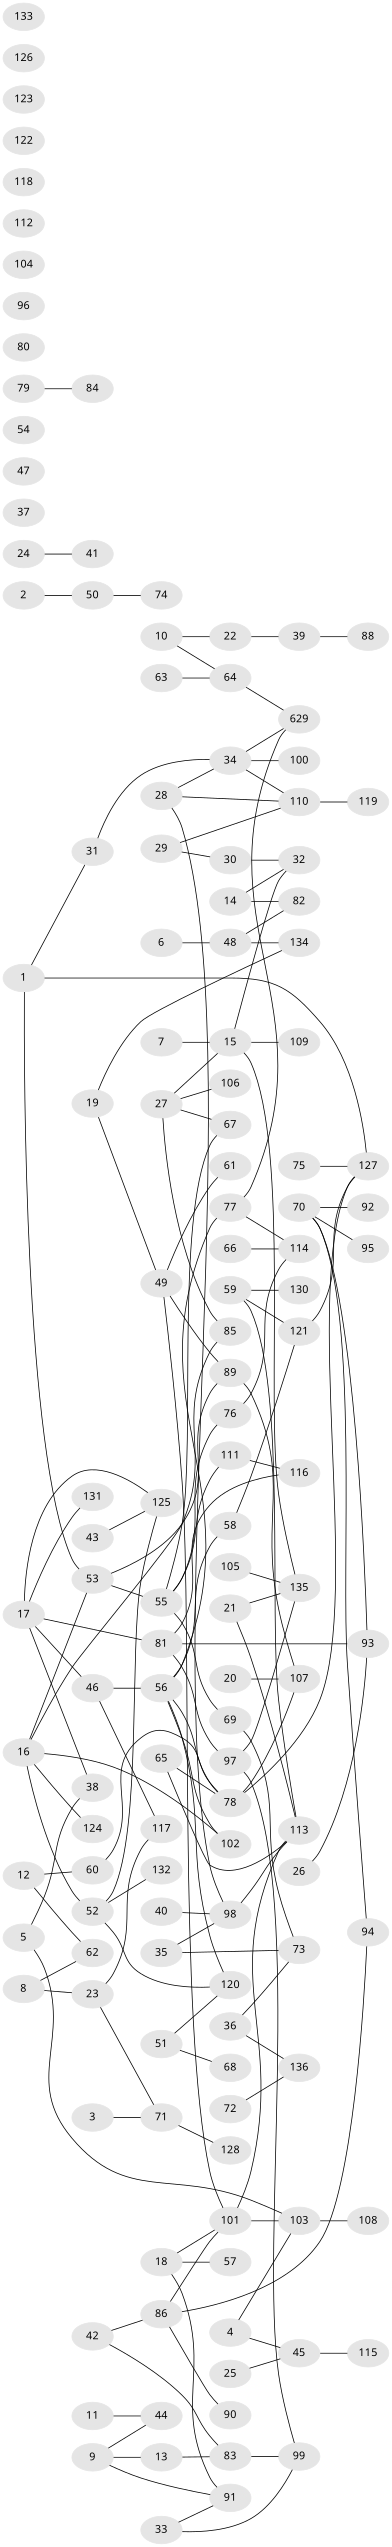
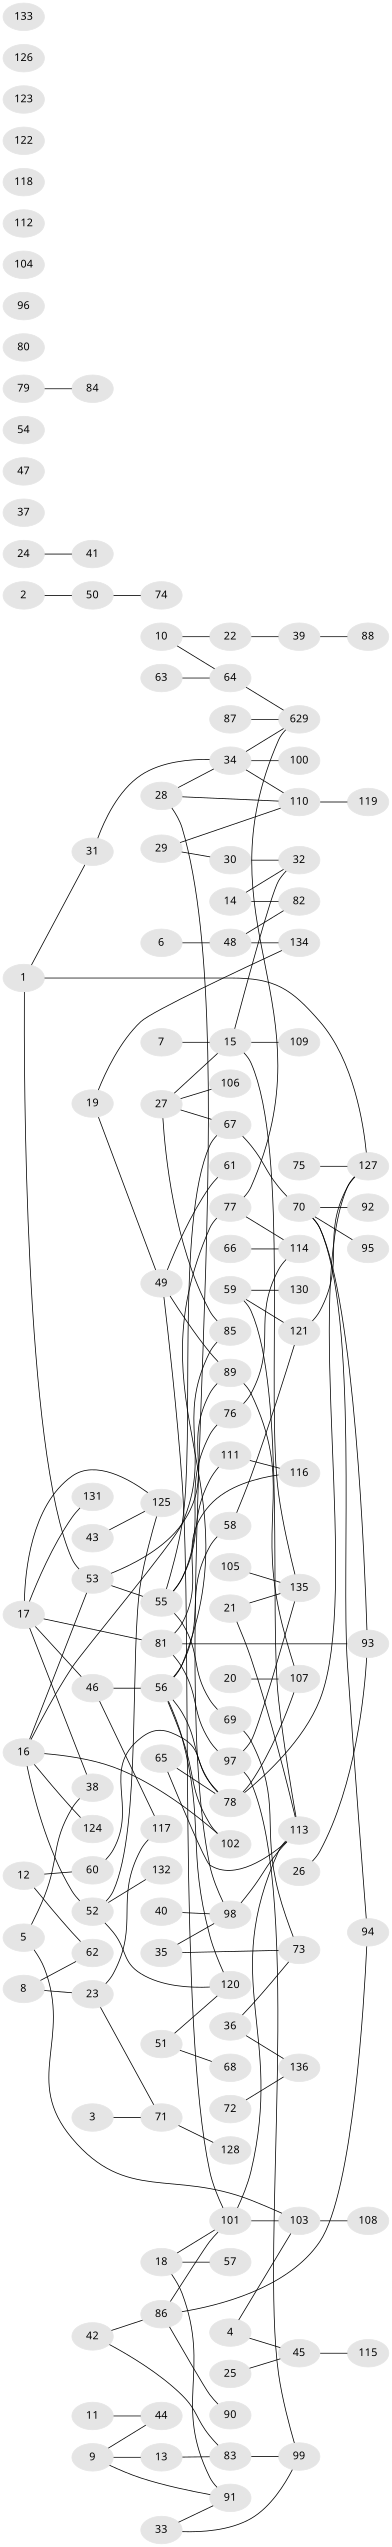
  graph {
    fontname="Noto Sans"
    rankdir=LR
    node [color=gray90 fontname="Noto Sans" style=filled]
    edge [fontname="Noto Sans"]
    1
    31
    53
    127
    34
    89
    55
    2
    50
    74
    3
    71
    128
    4
    45
    103
    115
    108
    5
    38
    6
    48
    82
    134
    7
    15
    32
    109
    135
    8
    23
    62
    117
    9
    13
    44
    91
    83
    24
    41
    10
    22
    64
    39
    n45 [label=629]
    11
    12
    60
    78
    99
    14
    16
    52
    85
    102
    124
    125
    120
    132
    17
    46
    81
    131
    56
    93
    97
    116
    18
    57
    101
    113
    19
    49
    61
    20
    107
    21
    88
    25
    26
    27
    67
    106
    70
    28
    98
    110
    100
    119
    29
    30
    33
    35
    73
    36
    136
    37
    40
    42
    86
    94
    90
    43
    58
    77
    47
    51
    68
    69
    76
    111
    54
    114
    121
    59
    130
    63
    65
    66
    92
    95
    72
    75
    79
    84
    80
+   87
    96
    104
    105
    112
    118
    122
    123
    126
    133
    1 -- 31
    1 -- 53
    1 -- 127
    31 -- 34
    53 -- 89
    53 -- 55
    34 -- n45
    34 -- 110
    34 -- 100
    89 -- 107
    55 -- 67
    55 -- 69
    55 -- 76
    55 -- 111
    2 -- 50
    50 -- 74
    3 -- 71
    71 -- 128
    4 -- 45
    4 -- 103
    45 -- 115
    103 -- 108
    5 -- 103
    5 -- 38
    6 -- 48
    48 -- 82
    48 -- 134
    7 -- 15
    15 -- 32
    15 -- 109
    15 -- 135
    8 -- 23
    8 -- 62
    23 -- 71
    23 -- 117
    9 -- 13
    9 -- 44
    9 -- 91
    13 -- 83
    83 -- 99
    24 -- 41
    10 -- 22
    10 -- 64
    22 -- 39
    64 -- n45
    39 -- 88
    11 -- 44
    12 -- 62
    12 -- 60
    60 -- 78
    78 -- 127
    78 -- 107
    14 -- 82
    14 -- 32
    16 -- 53
    16 -- 52
    16 -- 85
    16 -- 102
    16 -- 124
    52 -- 125
    52 -- 120
    52 -- 132
    17 -- 38
    17 -- 125
    17 -- 46
    17 -- 81
    17 -- 131
    46 -- 117
    46 -- 56
    81 -- 93
    81 -- 97
    81 -- 116
    56 -- 78
    56 -- 102
    56 -- 120
    56 -- 58
    56 -- 77
    97 -- 135
    97 -- 99
    18 -- 91
    18 -- 57
    18 -- 101
    101 -- 103
    101 -- 113
    19 -- 134
    19 -- 49
    49 -- 89
    49 -- 101
    49 -- 61
    20 -- 107
    21 -- 135
    21 -- 113
    25 -- 45
    26 -- 93
    27 -- 15
    27 -- 85
    27 -- 67
    27 -- 106
+   67 -- 70
    70 -- 93
    70 -- 94
    70 -- 92
    70 -- 95
    28 -- 34
    28 -- 98
    28 -- 110
    98 -- 113
    110 -- 119
    29 -- 110
    29 -- 30
    30 -- 32
    33 -- 91
    33 -- 99
    35 -- 98
    35 -- 73
    36 -- 73
    36 -- 136
    40 -- 98
    42 -- 83
    42 -- 86
    86 -- 101
    86 -- 94
    86 -- 90
    43 -- 125
    58 -- 121
    77 -- n45
    77 -- 114
    51 -- 120
    51 -- 68
    69 -- 73
    76 -- 114
    111 -- 116
    121 -- 127
    59 -- 113
    59 -- 121
    59 -- 130
    63 -- 64
    65 -- 78
    65 -- 113
    66 -- 114
    72 -- 136
    75 -- 127
    79 -- 84
+   87 -- n45
    105 -- 135
  }
